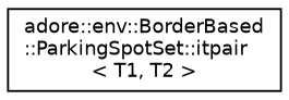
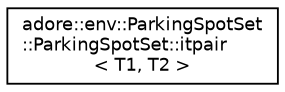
  digraph {
    rankdir=LR
-   n1 [color=black fillcolor=white fontname=Helvetica fontsize=10 height=0.2 label="adore::env::BorderBased\l::ParkingSpotSet::itpair\l\< T1, T2 \>" shape=record style=filled width=0.4]
+   n1 [color=black fillcolor=white fontname=Helvetica fontsize=10 height=0.2 label="adore::env::ParkingSpotSet\l::ParkingSpotSet::itpair\l\< T1, T2 \>" shape=record style=filled width=0.4]
  }
